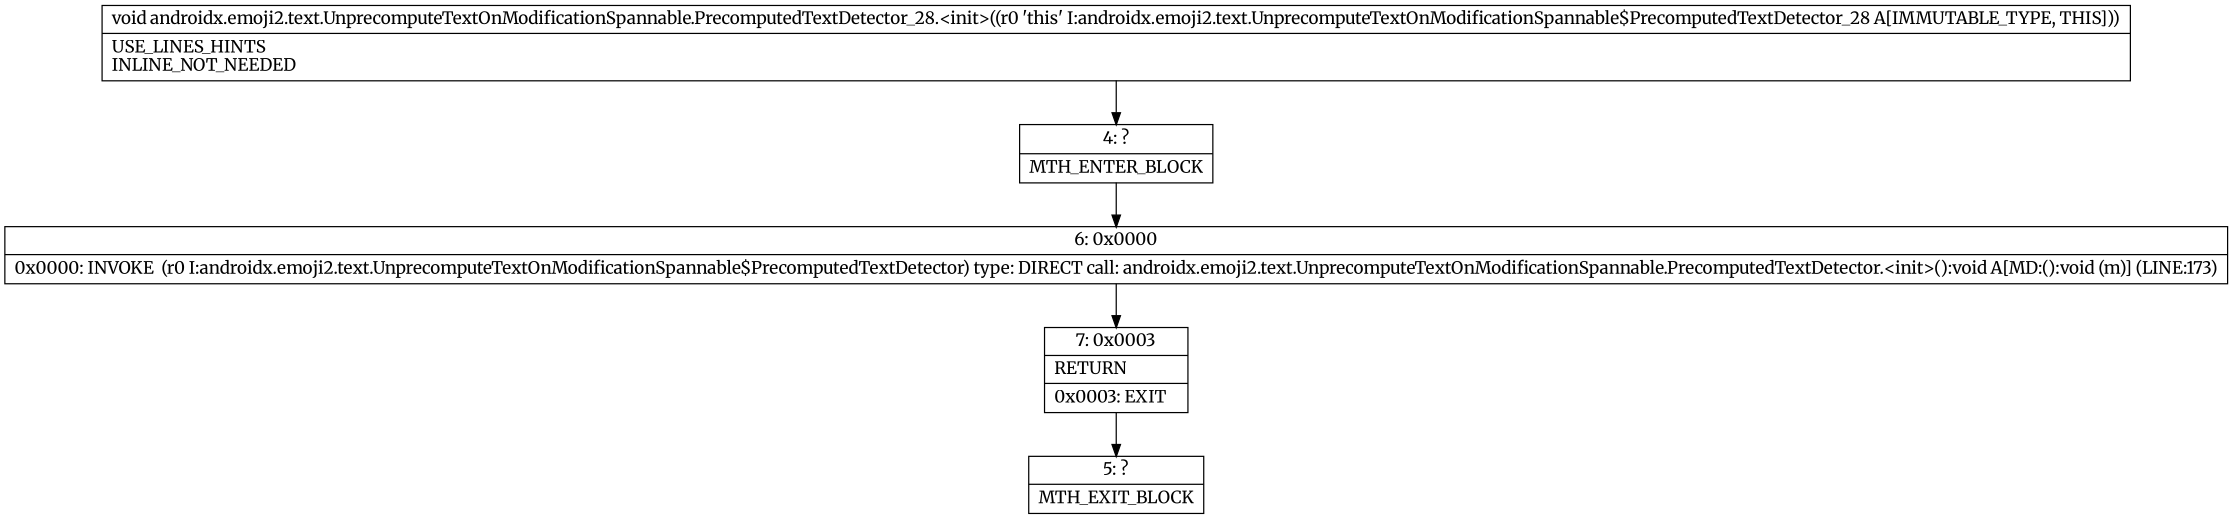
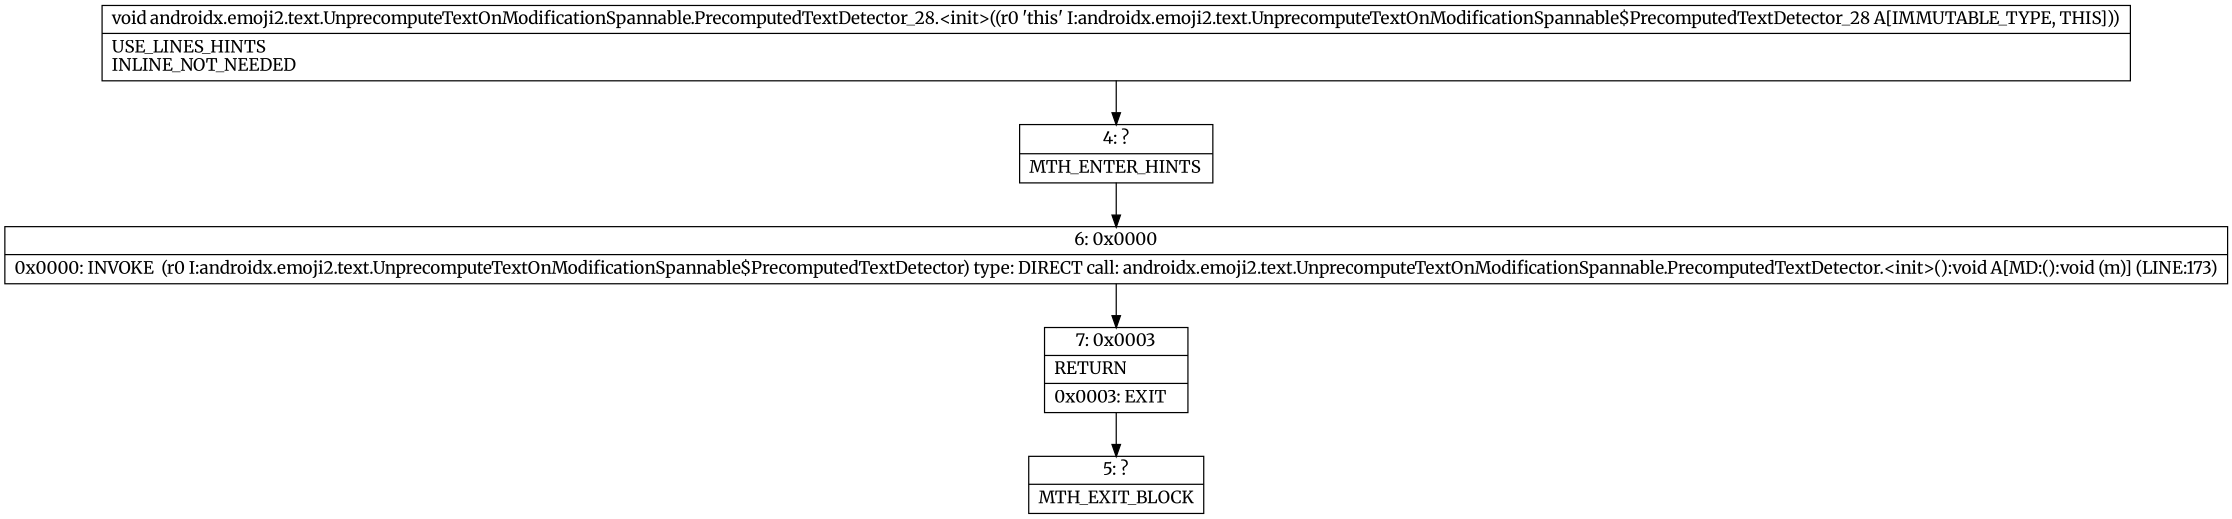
  digraph {
    fontname=Merriweather
    node [fontname=Merriweather shape=record]
    edge [fontname=Merriweather]
-   n1 [label="{4\:\ ?|MTH_ENTER_BLOCK\l}"]
+   n1 [label="{4\:\ ?|MTH_ENTER_HINTS\l}"]
    n2 [label="{6\:\ 0x0000|0x0000: INVOKE  (r0 I:androidx.emoji2.text.UnprecomputeTextOnModificationSpannable$PrecomputedTextDetector) type: DIRECT call: androidx.emoji2.text.UnprecomputeTextOnModificationSpannable.PrecomputedTextDetector.\<init\>():void A[MD:():void (m)] (LINE:173)\l}"]
    n3 [label="{7\:\ 0x0003|RETURN\l|0x0003: EXIT   \l}"]
    n4 [label="{5\:\ ?|MTH_EXIT_BLOCK\l}"]
    n5 [label="{void androidx.emoji2.text.UnprecomputeTextOnModificationSpannable.PrecomputedTextDetector_28.\<init\>((r0 'this' I:androidx.emoji2.text.UnprecomputeTextOnModificationSpannable$PrecomputedTextDetector_28 A[IMMUTABLE_TYPE, THIS]))  | USE_LINES_HINTS\lINLINE_NOT_NEEDED\l}"]
    n1 -> n2
    n2 -> n3
    n3 -> n4
    n5 -> n1
  }
